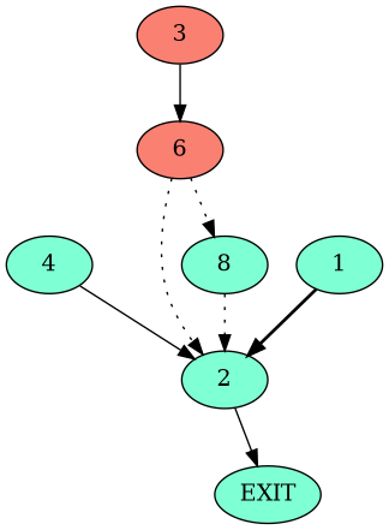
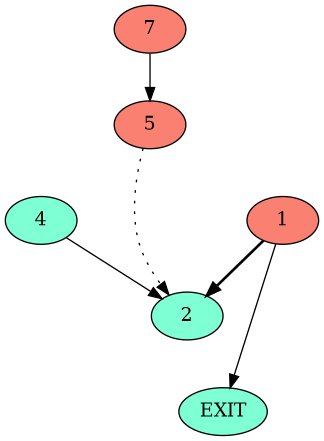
  digraph {
    node [fillcolor=aquamarine style=filled]
    edge [style=solid]
-   1
+   1 [fillcolor=salmon]
    2
    n3 [label=EXIT]
    4
-   6 [fillcolor=salmon]
-   8
-   7 [fillcolor=salmon label=3]
+   6 [fillcolor=salmon label=5]
+   7 [fillcolor=salmon]
    1 -> 2 [style=bold]
-   2 -> n3
+   1 -> n3
    4 -> 2
    6 -> 2 [style=dotted]
-   6 -> 8 [style=dotted]
-   8 -> 2 [style=dotted]
    7 -> 6
  }
